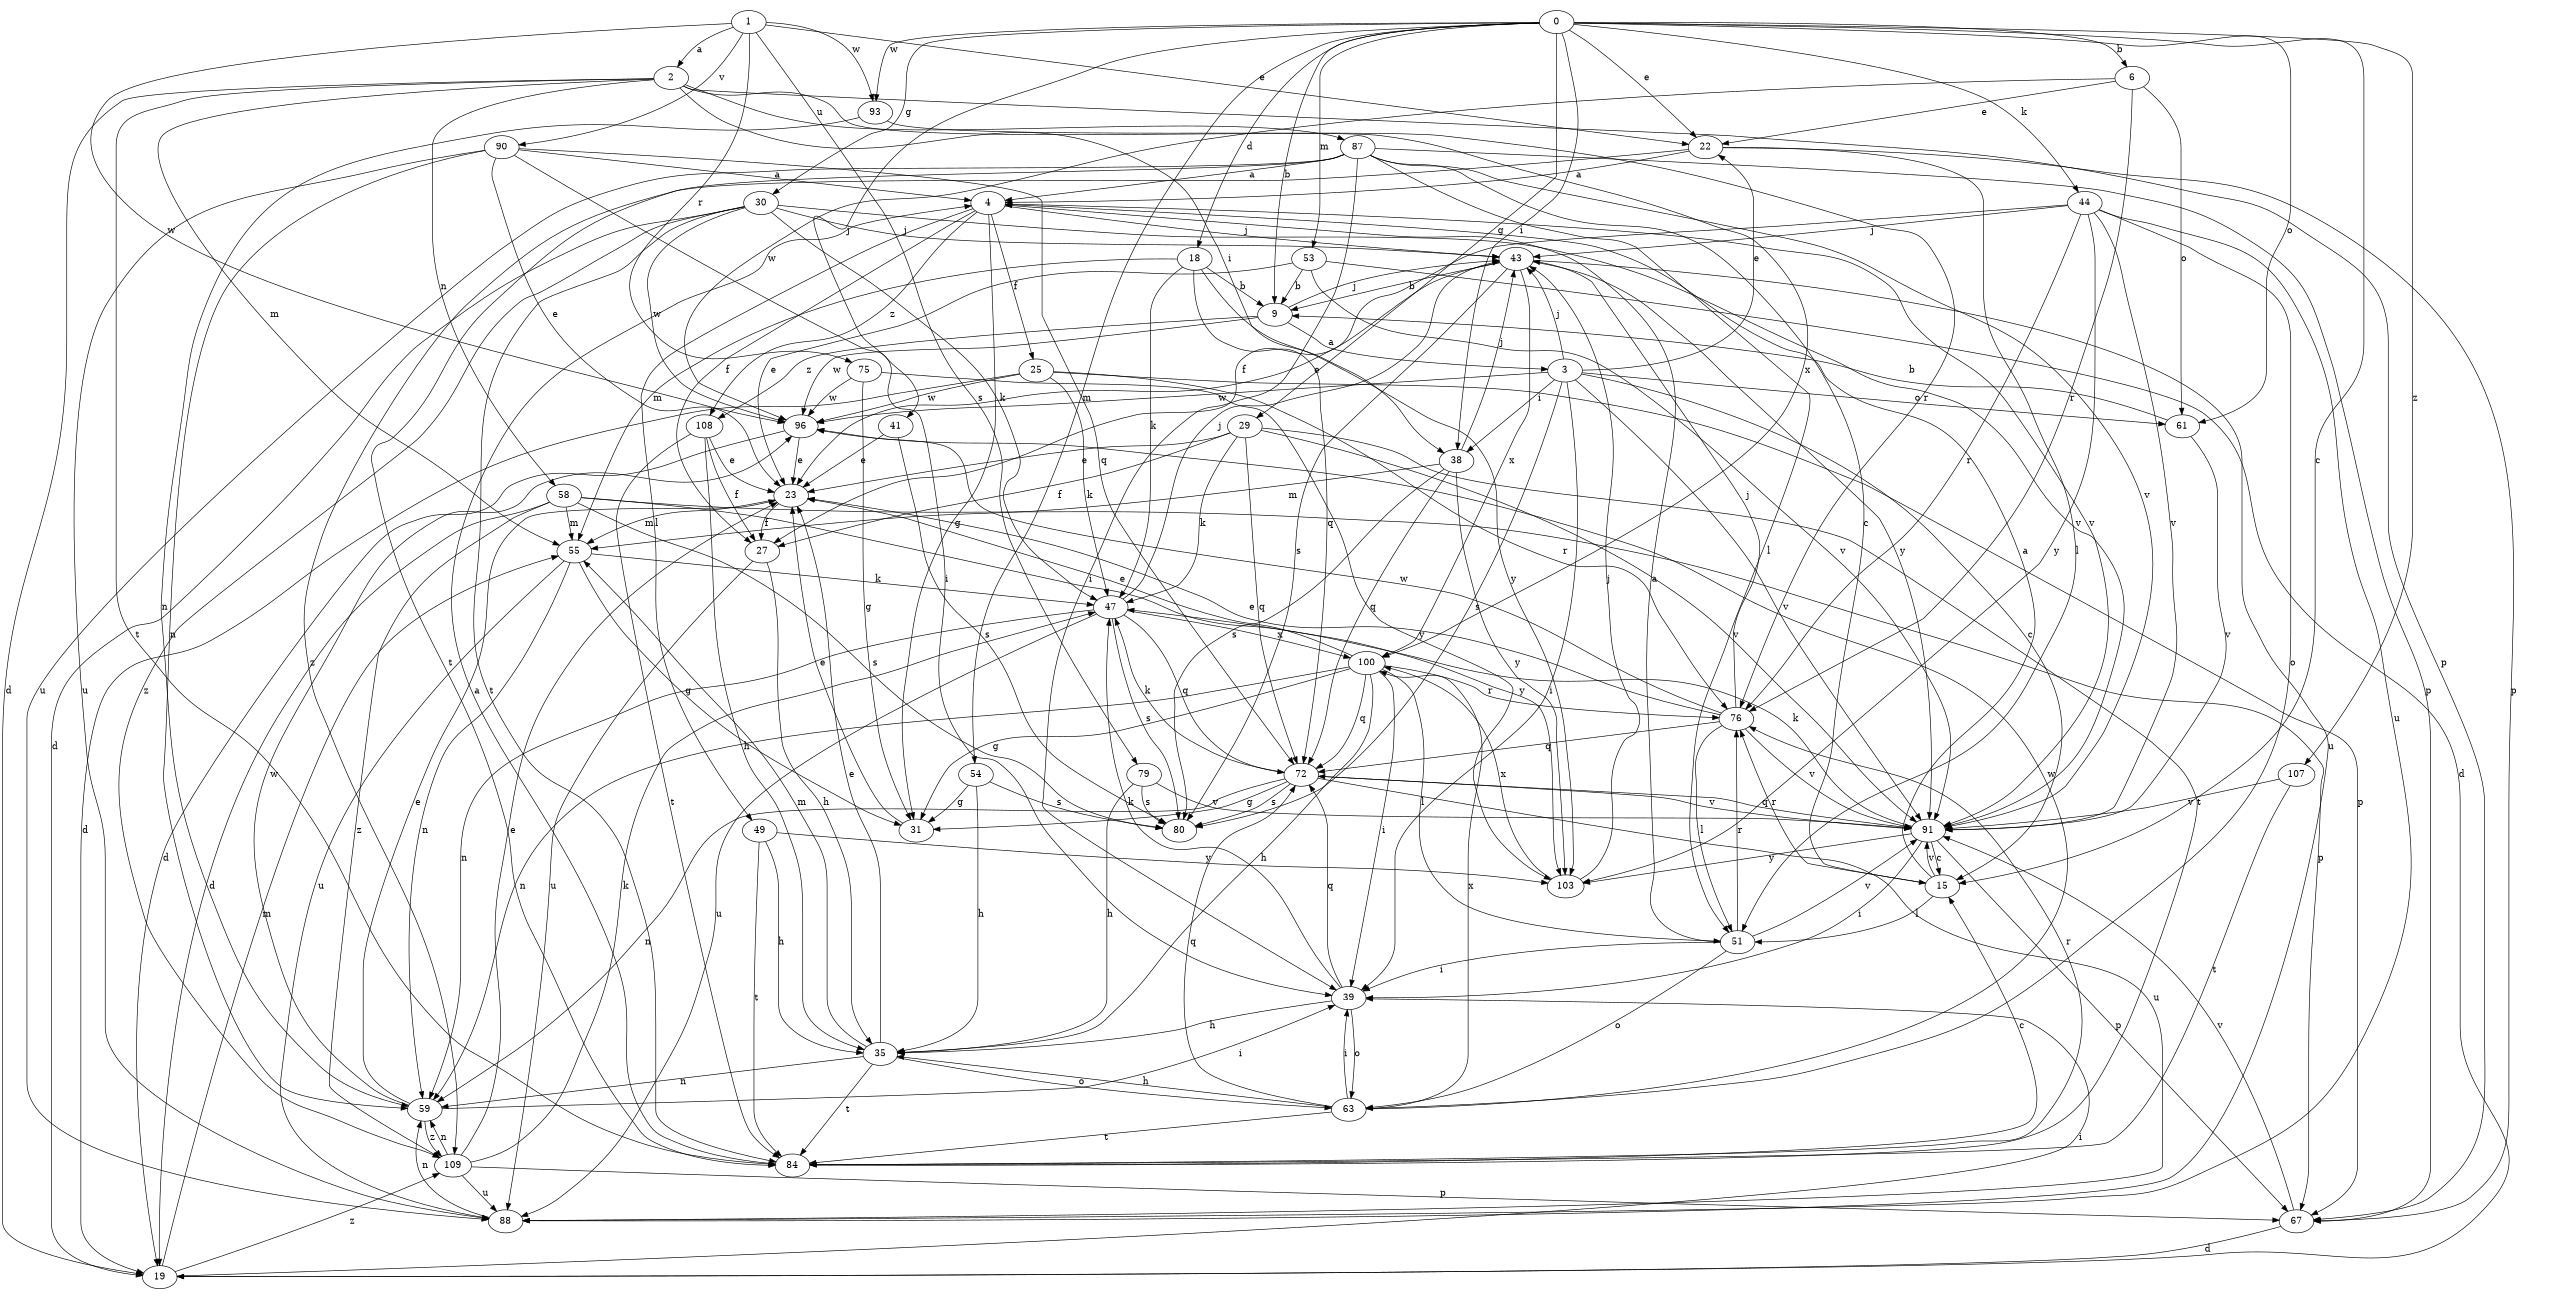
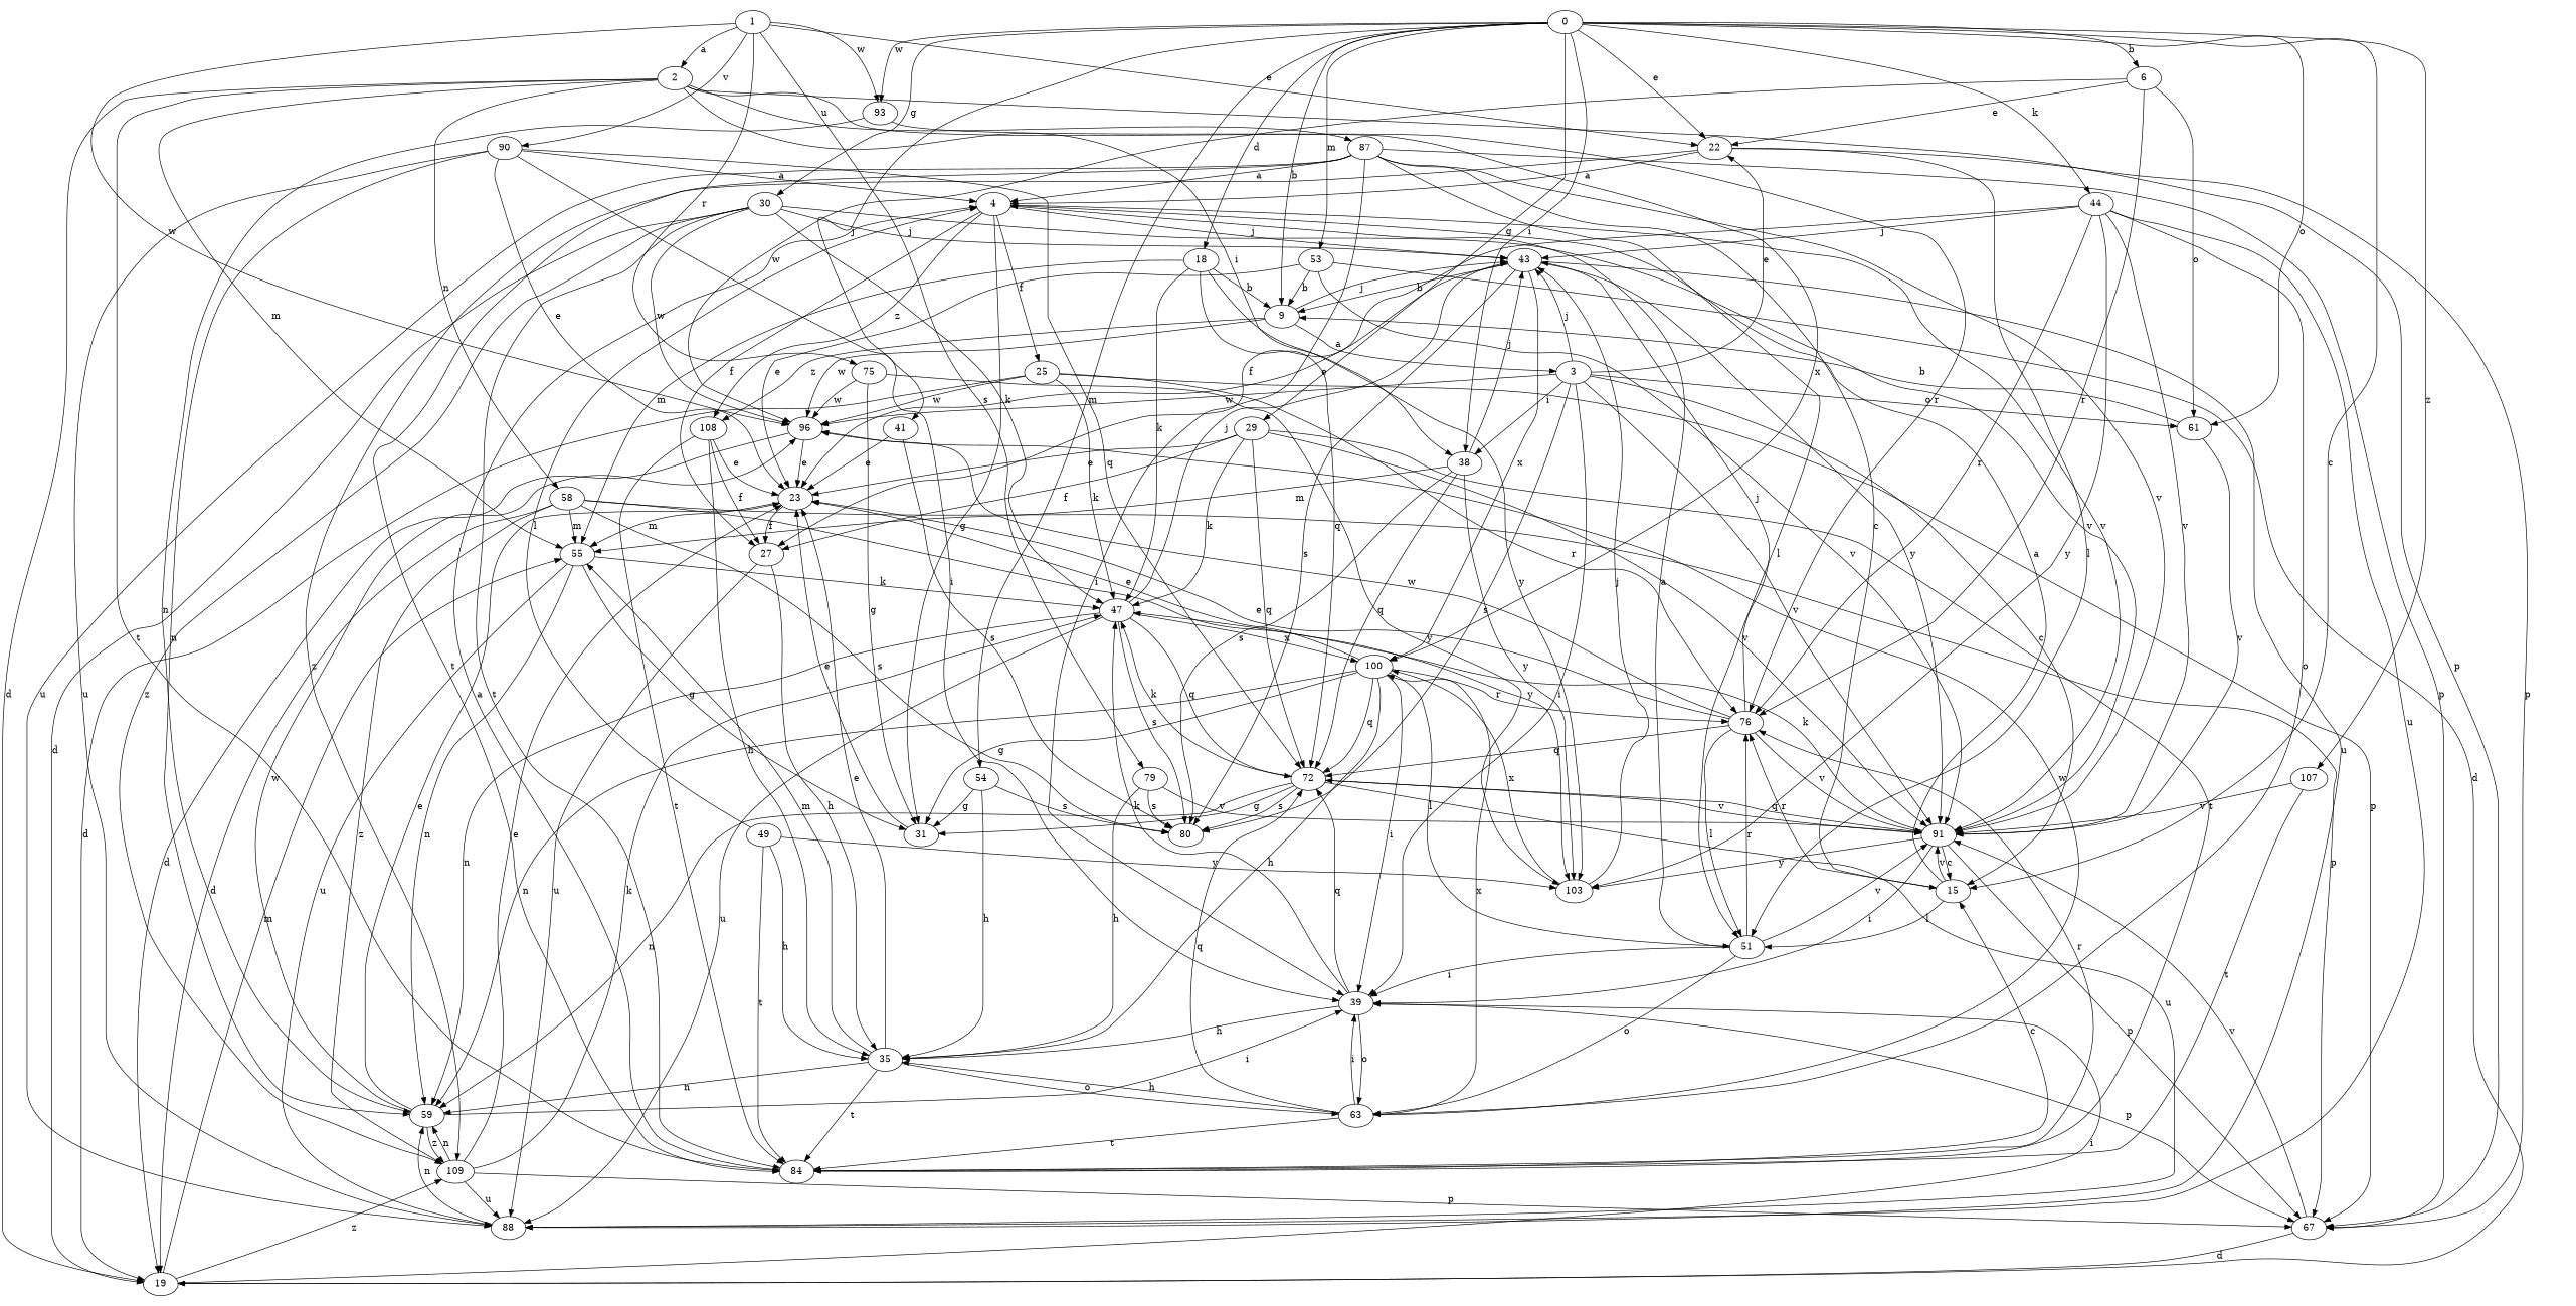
  strict digraph {
    0
    6
    9
    15
    18
    22
    29
    30
    38
    41
    44
    53
    54
    61
    93
    107
    96
    76
    3
    43
    108
    91
    4
    51
    55
    47
    72
    103
    67
    109
    84
    27
    23
    19
    80
    88
    63
    31
    35
    59
    1
    2
    75
    79
    90
    58
    87
    100
    39
    25
    49
    0 -> 6 [label=b]
    0 -> 9 [label=b]
    0 -> 15 [label=c]
    0 -> 18 [label=d]
    0 -> 22 [label=e]
    0 -> 29 [label=g]
    0 -> 30 [label=g]
    0 -> 38 [label=i]
    0 -> 41 [label=j]
    0 -> 44 [label=k]
    0 -> 53 [label=m]
    0 -> 54 [label=m]
    0 -> 61 [label=o]
    0 -> 93 [label=w]
    0 -> 107 [label=z]
    6 -> 22 [label=e]
    6 -> 61 [label=o]
    6 -> 96 [label=w]
    6 -> 76 [label=r]
    9 -> 96 [label=w]
    9 -> 3 [label=a]
    9 -> 43 [label=j]
    9 -> 108 [label=z]
    15 -> 76 [label=r]
    15 -> 91 [label=v]
    15 -> 4 [label=a]
    15 -> 51 [label=l]
    18 -> 9 [label=b]
    18 -> 55 [label=m]
    18 -> 47 [label=k]
    18 -> 72 [label=q]
    18 -> 103 [label=y]
    22 -> 4 [label=a]
    22 -> 51 [label=l]
    22 -> 67 [label=p]
    22 -> 109 [label=z]
    29 -> 91 [label=v]
    29 -> 47 [label=k]
    29 -> 72 [label=q]
    29 -> 84 [label=t]
    29 -> 27 [label=f]
    29 -> 23 [label=e]
    30 -> 96 [label=w]
    30 -> 43 [label=j]
    30 -> 91 [label=v]
    30 -> 47 [label=k]
    30 -> 109 [label=z]
    30 -> 84 [label=t]
    30 -> 19 [label=d]
    38 -> 43 [label=j]
    38 -> 55 [label=m]
    38 -> 72 [label=q]
    38 -> 103 [label=y]
    38 -> 80 [label=s]
    41 -> 23 [label=e]
    41 -> 80 [label=s]
    44 -> 76 [label=r]
    44 -> 43 [label=j]
    44 -> 91 [label=v]
    44 -> 103 [label=y]
    44 -> 27 [label=f]
    44 -> 88 [label=u]
    44 -> 63 [label=o]
    53 -> 9 [label=b]
    53 -> 91 [label=v]
    53 -> 23 [label=e]
    53 -> 19 [label=d]
    54 -> 80 [label=s]
    54 -> 31 [label=g]
    54 -> 35 [label=h]
    61 -> 9 [label=b]
    61 -> 91 [label=v]
    93 -> 76 [label=r]
    93 -> 59 [label=n]
    107 -> 91 [label=v]
    107 -> 84 [label=t]
    96 -> 23 [label=e]
    96 -> 19 [label=d]
    76 -> 96 [label=w]
    76 -> 43 [label=j]
    76 -> 91 [label=v]
    76 -> 51 [label=l]
    76 -> 72 [label=q]
    76 -> 23 [label=e]
    3 -> 15 [label=c]
    3 -> 22 [label=e]
    3 -> 38 [label=i]
    3 -> 61 [label=o]
    3 -> 96 [label=w]
    3 -> 43 [label=j]
    3 -> 91 [label=v]
    3 -> 80 [label=s]
    3 -> 39 [label=i]
    43 -> 9 [label=b]
    43 -> 91 [label=y]
    43 -> 23 [label=e]
    43 -> 80 [label=s]
    43 -> 88 [label=u]
    43 -> 100 [label=x]
    108 -> 84 [label=t]
    108 -> 27 [label=f]
    108 -> 23 [label=e]
    108 -> 35 [label=h]
    91 -> 15 [label=c]
    91 -> 47 [label=k]
    91 -> 72 [label=q]
    91 -> 103 [label=y]
    91 -> 67 [label=p]
    91 -> 39 [label=i]
    4 -> 43 [label=j]
    4 -> 108 [label=z]
    4 -> 91 [label=v]
    4 -> 27 [label=f]
    4 -> 31 [label=g]
    4 -> 25 [label=f]
-   4 -> 49 [label=l]
+   49 -> 4 [label=l]
    51 -> 76 [label=r]
    51 -> 91 [label=v]
    51 -> 4 [label=a]
    51 -> 63 [label=o]
    51 -> 39 [label=i]
    55 -> 47 [label=k]
    55 -> 88 [label=u]
    55 -> 31 [label=g]
    55 -> 59 [label=n]
    47 -> 43 [label=j]
    47 -> 72 [label=q]
    47 -> 80 [label=s]
    47 -> 88 [label=u]
    47 -> 59 [label=n]
    47 -> 100 [label=x]
    72 -> 91 [label=v]
    72 -> 47 [label=k]
    72 -> 80 [label=s]
    72 -> 88 [label=u]
    72 -> 31 [label=g]
    72 -> 59 [label=n]
    103 -> 43 [label=j]
    103 -> 100 [label=x]
    67 -> 91 [label=v]
    67 -> 19 [label=d]
    109 -> 47 [label=k]
    109 -> 67 [label=p]
    109 -> 23 [label=e]
    109 -> 88 [label=u]
    109 -> 59 [label=n]
    84 -> 15 [label=c]
    84 -> 76 [label=r]
    84 -> 4 [label=a]
    27 -> 88 [label=u]
    27 -> 35 [label=h]
    23 -> 55 [label=m]
    23 -> 27 [label=f]
    19 -> 55 [label=m]
    19 -> 109 [label=z]
    19 -> 39 [label=i]
    88 -> 59 [label=n]
    63 -> 96 [label=w]
    63 -> 72 [label=q]
    63 -> 84 [label=t]
    63 -> 35 [label=h]
    63 -> 100 [label=x]
    63 -> 39 [label=i]
    31 -> 23 [label=e]
    35 -> 55 [label=m]
    35 -> 84 [label=t]
    35 -> 23 [label=e]
    35 -> 63 [label=o]
    35 -> 59 [label=n]
    59 -> 96 [label=w]
    59 -> 109 [label=z]
    59 -> 23 [label=e]
    59 -> 39 [label=i]
    1 -> 22 [label=e]
    1 -> 93 [label=w]
    1 -> 96 [label=w]
    1 -> 2 [label=a]
    1 -> 75 [label=r]
    1 -> 79 [label=s]
    1 -> 90 [label=v]
    2 -> 38 [label=i]
    2 -> 55 [label=m]
    2 -> 67 [label=p]
    2 -> 84 [label=t]
    2 -> 19 [label=d]
    2 -> 58 [label=n]
    2 -> 87 [label=u]
    2 -> 100 [label=x]
    75 -> 96 [label=w]
    75 -> 103 [label=y]
    75 -> 31 [label=g]
    79 -> 91 [label=v]
    79 -> 80 [label=s]
    79 -> 35 [label=h]
    90 -> 4 [label=a]
    90 -> 72 [label=q]
    90 -> 23 [label=e]
    90 -> 88 [label=u]
    90 -> 59 [label=n]
    90 -> 39 [label=i]
    58 -> 55 [label=m]
    58 -> 103 [label=y]
    58 -> 67 [label=p]
    58 -> 109 [label=z]
    58 -> 19 [label=d]
    58 -> 80 [label=s]
    87 -> 15 [label=c]
    87 -> 91 [label=v]
    87 -> 4 [label=a]
    87 -> 51 [label=l]
    87 -> 67 [label=p]
    87 -> 84 [label=t]
    87 -> 88 [label=u]
    87 -> 39 [label=i]
    100 -> 76 [label=r]
    100 -> 51 [label=l]
    100 -> 72 [label=q]
    100 -> 23 [label=e]
    100 -> 31 [label=g]
    100 -> 35 [label=h]
    100 -> 59 [label=n]
    100 -> 39 [label=i]
    39 -> 47 [label=k]
    39 -> 72 [label=q]
+   39 -> 67 [label=p]
    39 -> 63 [label=o]
    39 -> 35 [label=h]
    25 -> 96 [label=w]
    25 -> 76 [label=r]
    25 -> 47 [label=k]
    25 -> 67 [label=p]
    25 -> 19 [label=d]
    49 -> 103 [label=y]
    49 -> 84 [label=t]
    49 -> 35 [label=h]
  }
